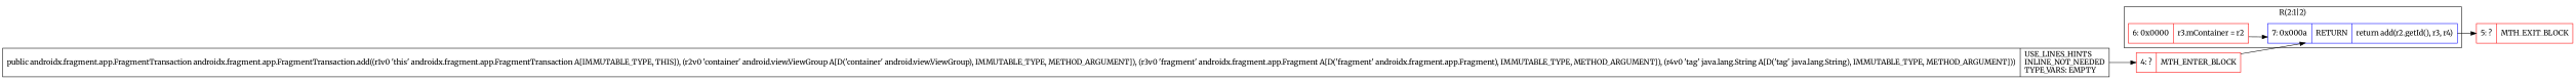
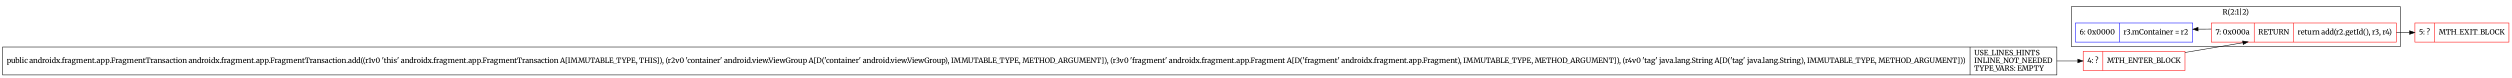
  digraph {
    fontname=Merriweather
    rankdir=LR
    node [color=blue fontname=Merriweather shape=record]
    edge [fontname=Merriweather]
-   n1 [color=red label="{6\:\ 0x0000|r3.mContainer = r2\l}"]
-   n2 [label="{7\:\ 0x000a|RETURN\l|return add(r2.getId(), r3, r4)\l}"]
+   n1 [label="{6\:\ 0x0000|r3.mContainer = r2\l}"]
+   n2 [color=red label="{7\:\ 0x000a|RETURN\l|return add(r2.getId(), r3, r4)\l}"]
    n3 [color=red label="{5\:\ ?|MTH_EXIT_BLOCK\l}"]
    n4 [color=red label="{4\:\ ?|MTH_ENTER_BLOCK\l}"]
    n5 [label="{public androidx.fragment.app.FragmentTransaction androidx.fragment.app.FragmentTransaction.add((r1v0 'this' androidx.fragment.app.FragmentTransaction A[IMMUTABLE_TYPE, THIS]), (r2v0 'container' android.view.ViewGroup A[D('container' android.view.ViewGroup), IMMUTABLE_TYPE, METHOD_ARGUMENT]), (r3v0 'fragment' androidx.fragment.app.Fragment A[D('fragment' androidx.fragment.app.Fragment), IMMUTABLE_TYPE, METHOD_ARGUMENT]), (r4v0 'tag' java.lang.String A[D('tag' java.lang.String), IMMUTABLE_TYPE, METHOD_ARGUMENT]))  | USE_LINES_HINTS\lINLINE_NOT_NEEDED\lTYPE_VARS: EMPTY\l}" color=""]
    subgraph cluster_1 {
      label="R(2:1|2)"
      n1
      n2
    }
-   n1 -> n2
+   n2 -> n1
    n2 -> n3
    n4 -> n2
    n5 -> n4
  }
